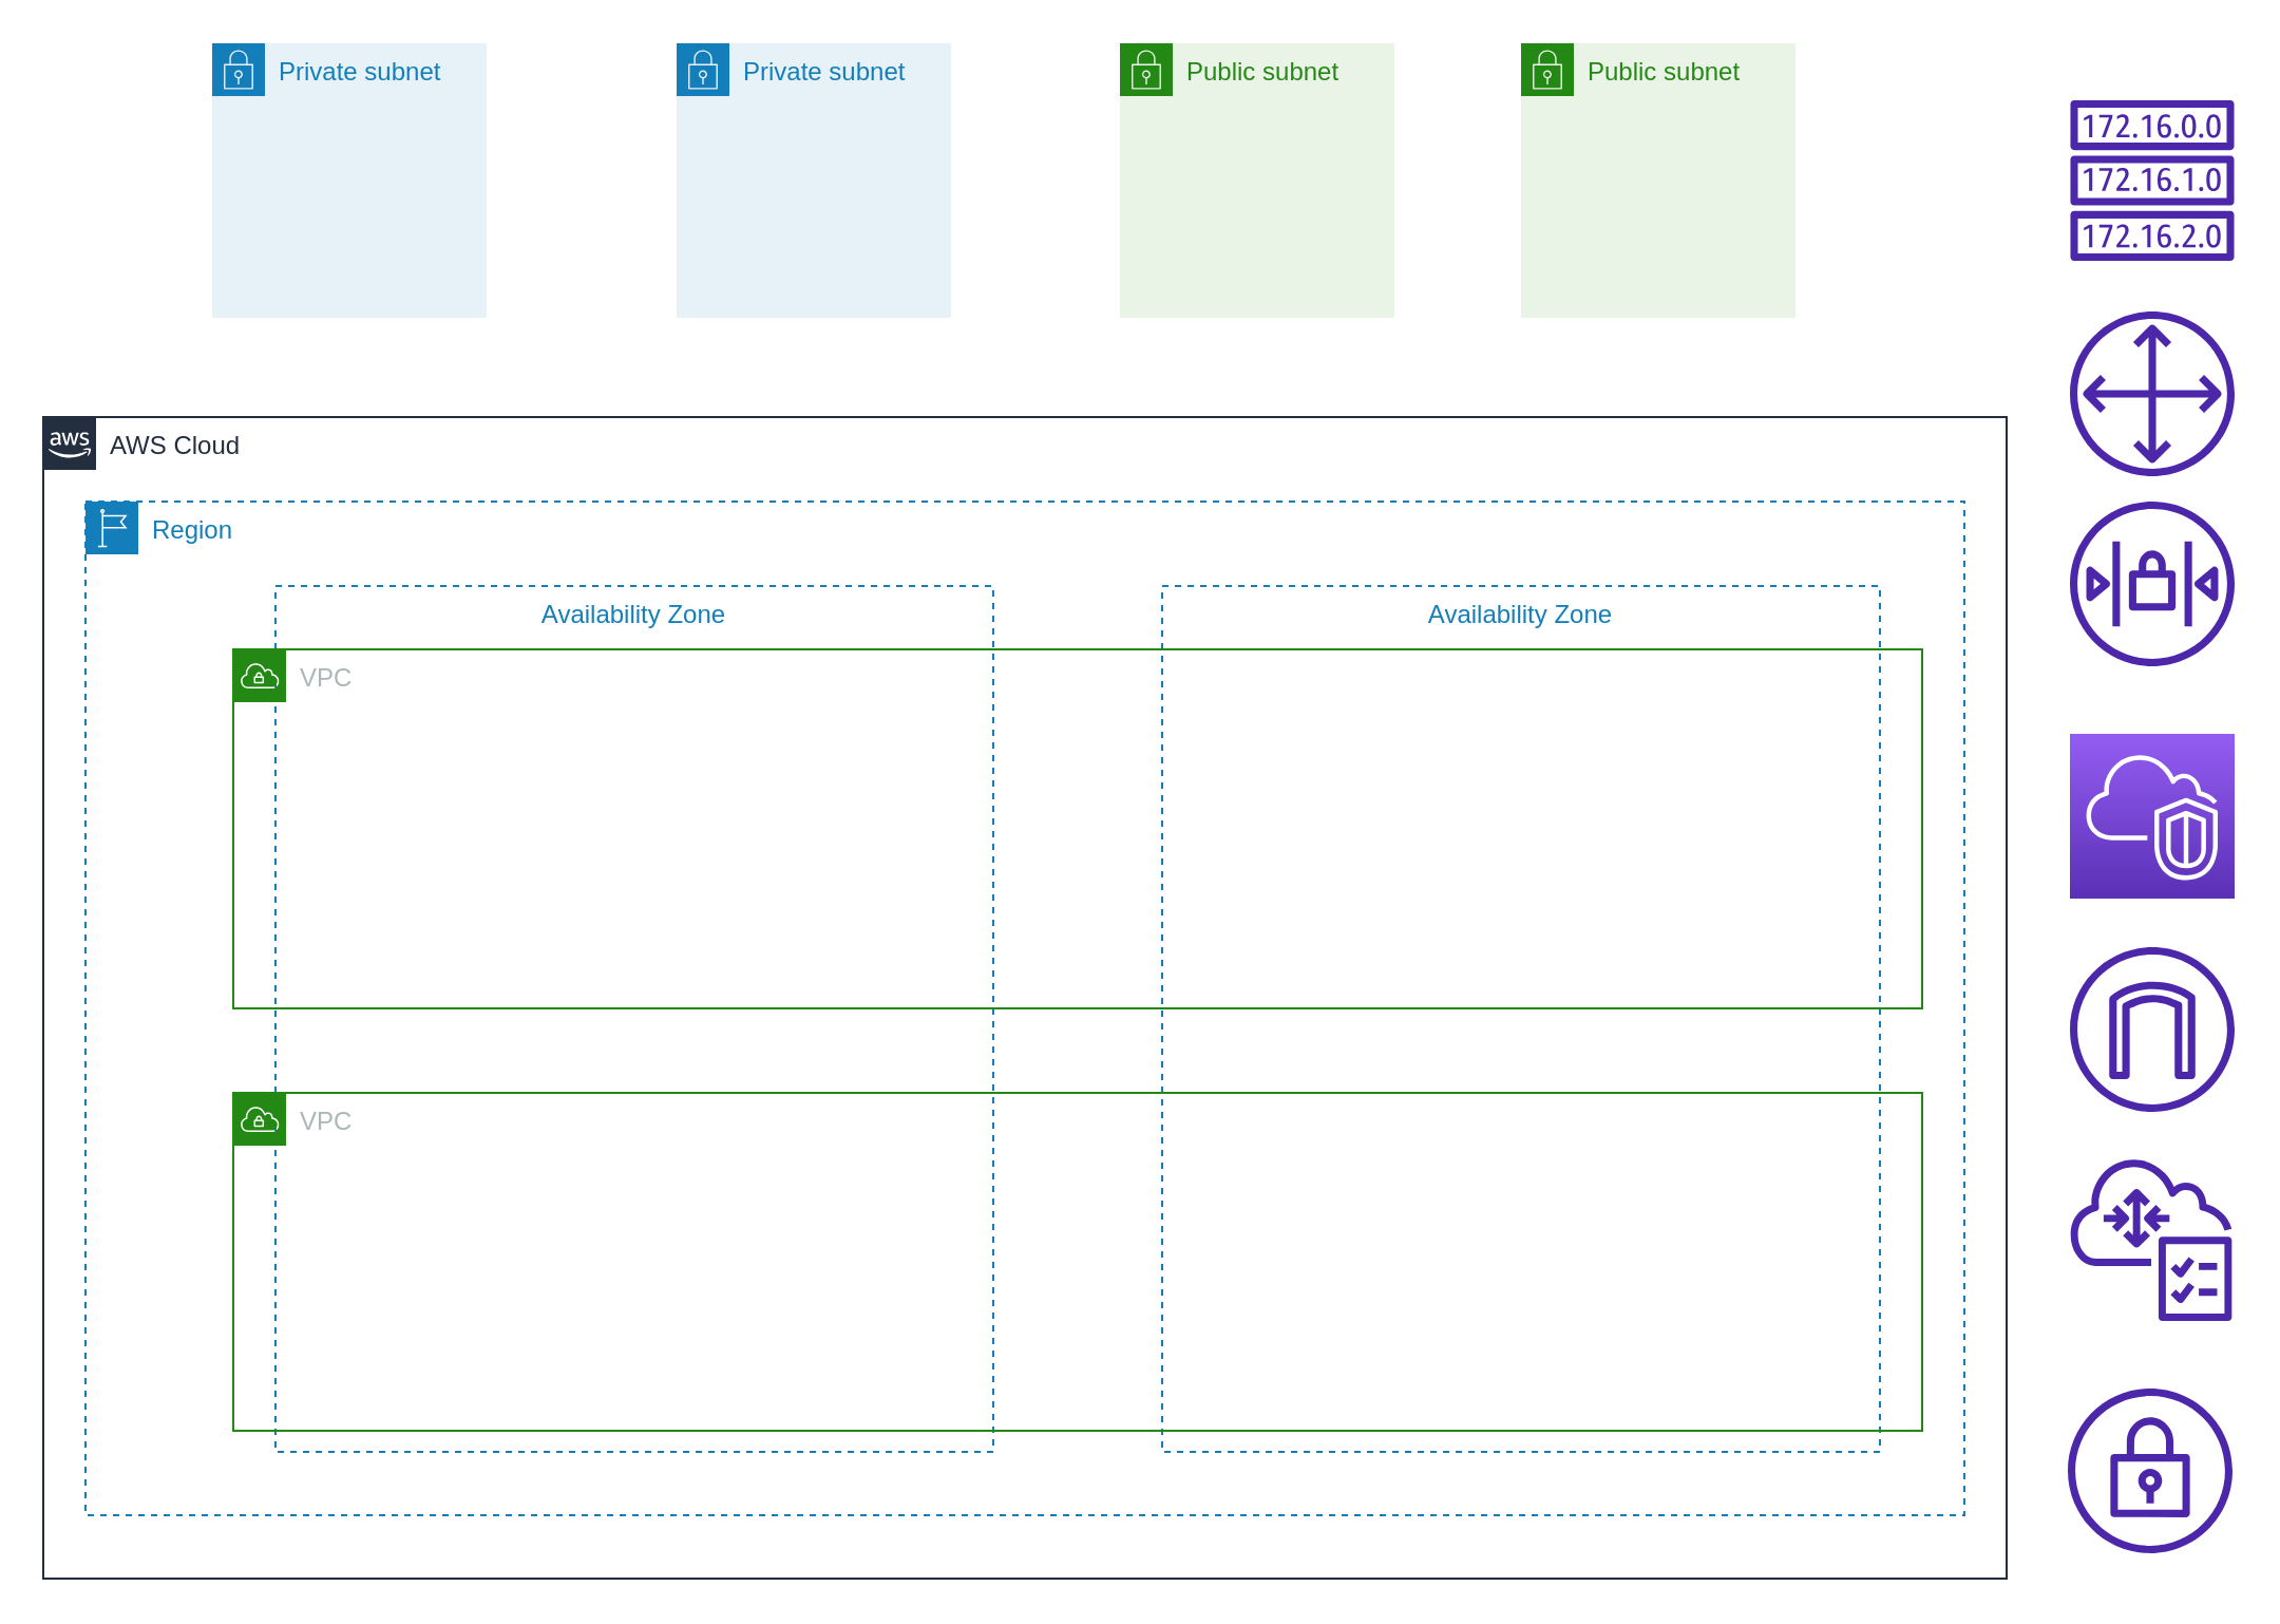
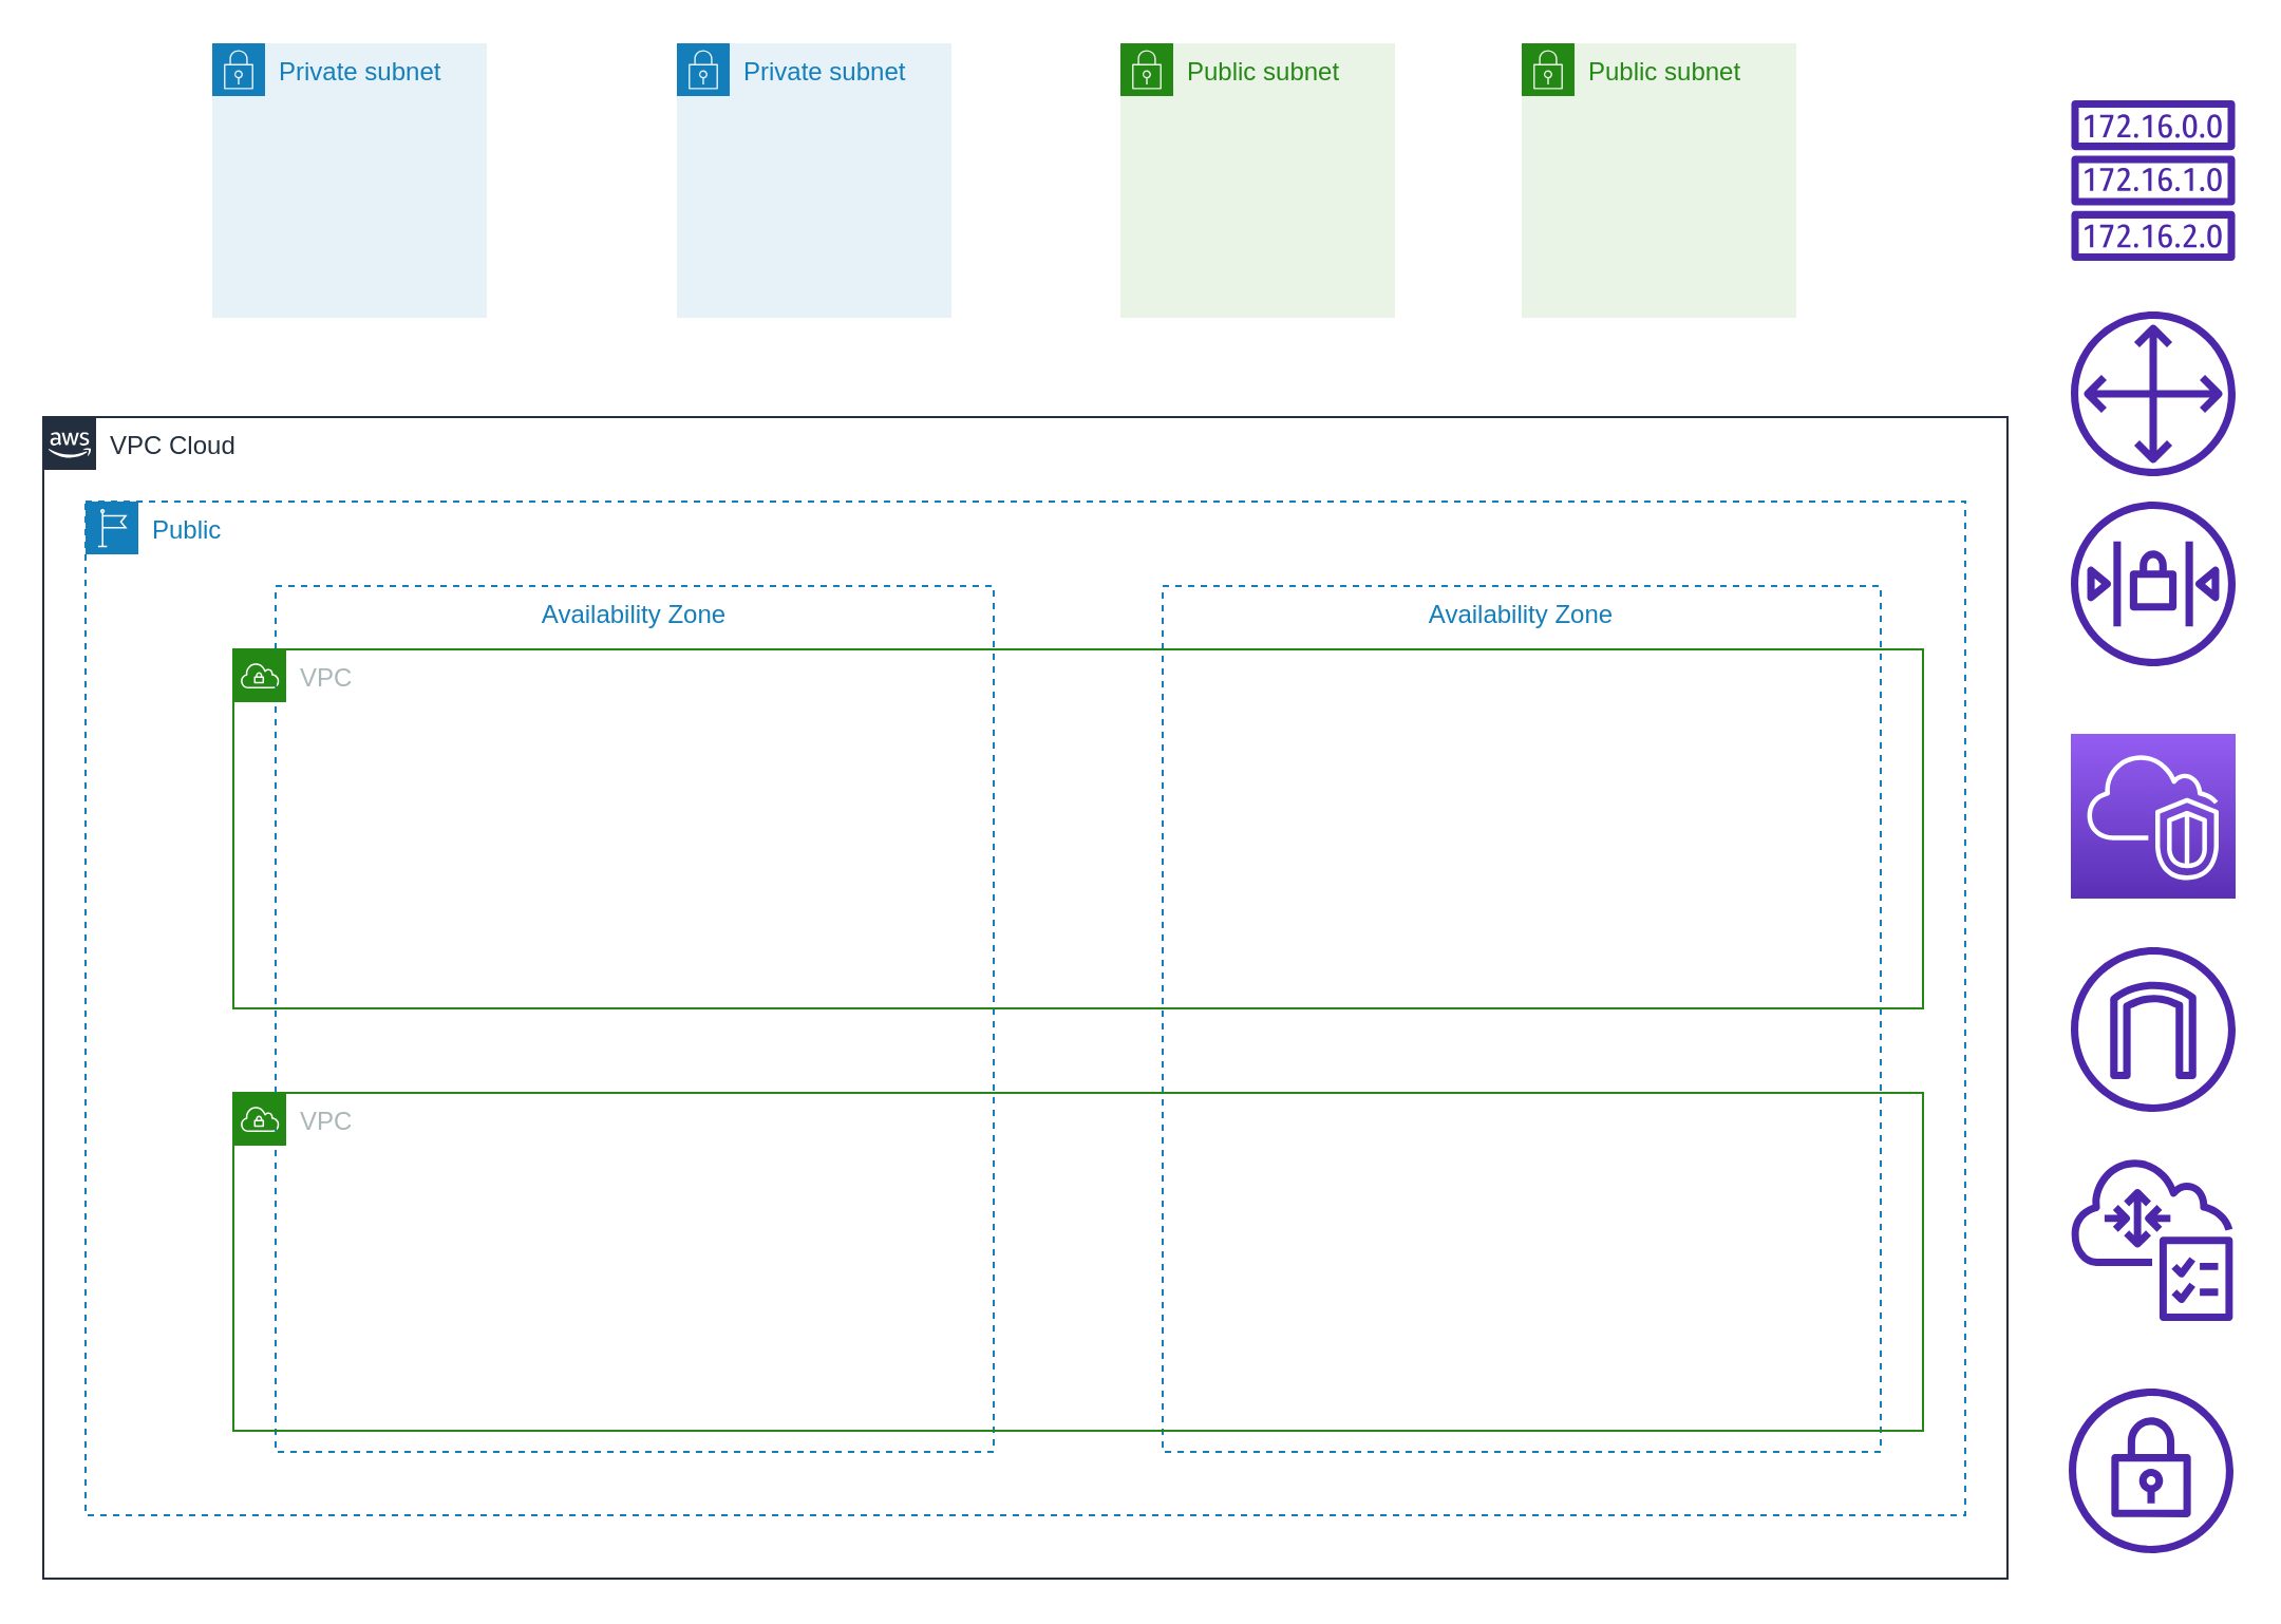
  <mxCell id="0" />
  <mxCell id="1" parent="0" />
- <mxCell id="2" value="AWS Cloud" style="points=[[0,0],[0.25,0],[0.5,0],[0.75,0],[1,0],[1,0.25],[1,0.5],[1,0.75],[1,1],[0.75,1],[0.5,1],[0.25,1],[0,1],[0,0.75],[0,0.5],[0,0.25]];outlineConnect=0;gradientColor=none;html=1;whiteSpace=wrap;fontSize=12;fontStyle=0;container=1;pointerEvents=0;collapsible=0;recursiveResize=0;shape=mxgraph.aws4.group;grIcon=mxgraph.aws4.group_aws_cloud_alt;strokeColor=#232F3E;fillColor=none;verticalAlign=top;align=left;spacingLeft=30;fontColor=#232F3E;dashed=0;" parent="1" vertex="1"><mxGeometry x="20" y="197" width="930" height="550" as="geometry" /></mxCell>
- <mxCell id="3" value="Region" style="points=[[0,0],[0.25,0],[0.5,0],[0.75,0],[1,0],[1,0.25],[1,0.5],[1,0.75],[1,1],[0.75,1],[0.5,1],[0.25,1],[0,1],[0,0.75],[0,0.5],[0,0.25]];outlineConnect=0;gradientColor=none;html=1;whiteSpace=wrap;fontSize=12;fontStyle=0;container=1;pointerEvents=0;collapsible=0;recursiveResize=0;shape=mxgraph.aws4.group;grIcon=mxgraph.aws4.group_region;strokeColor=#147EBA;fillColor=none;verticalAlign=top;align=left;spacingLeft=30;fontColor=#147EBA;dashed=1;" parent="2" vertex="1"><mxGeometry x="20" y="40" width="890" height="480" as="geometry" /></mxCell>
+ <mxCell id="2" value="VPC Cloud" style="points=[[0,0],[0.25,0],[0.5,0],[0.75,0],[1,0],[1,0.25],[1,0.5],[1,0.75],[1,1],[0.75,1],[0.5,1],[0.25,1],[0,1],[0,0.75],[0,0.5],[0,0.25]];outlineConnect=0;gradientColor=none;html=1;whiteSpace=wrap;fontSize=12;fontStyle=0;container=1;pointerEvents=0;collapsible=0;recursiveResize=0;shape=mxgraph.aws4.group;grIcon=mxgraph.aws4.group_aws_cloud_alt;strokeColor=#232F3E;fillColor=none;verticalAlign=top;align=left;spacingLeft=30;fontColor=#232F3E;dashed=0;" parent="1" vertex="1"><mxGeometry x="20" y="197" width="930" height="550" as="geometry" /></mxCell>
+ <mxCell id="3" value="Public" style="points=[[0,0],[0.25,0],[0.5,0],[0.75,0],[1,0],[1,0.25],[1,0.5],[1,0.75],[1,1],[0.75,1],[0.5,1],[0.25,1],[0,1],[0,0.75],[0,0.5],[0,0.25]];outlineConnect=0;gradientColor=none;html=1;whiteSpace=wrap;fontSize=12;fontStyle=0;container=1;pointerEvents=0;collapsible=0;recursiveResize=0;shape=mxgraph.aws4.group;grIcon=mxgraph.aws4.group_region;strokeColor=#147EBA;fillColor=none;verticalAlign=top;align=left;spacingLeft=30;fontColor=#147EBA;dashed=1;" parent="2" vertex="1"><mxGeometry x="20" y="40" width="890" height="480" as="geometry" /></mxCell>
  <mxCell id="4" value="Availability Zone" style="fillColor=none;strokeColor=#147EBA;dashed=1;verticalAlign=top;fontStyle=0;fontColor=#147EBA;" parent="3" vertex="1"><mxGeometry x="90" y="40" width="340" height="410" as="geometry" /></mxCell>
  <mxCell id="5" value="Availability Zone" style="fillColor=none;strokeColor=#147EBA;dashed=1;verticalAlign=top;fontStyle=0;fontColor=#147EBA;" parent="3" vertex="1"><mxGeometry x="510" y="40" width="340" height="410" as="geometry" /></mxCell>
  <mxCell id="6" value="VPC" style="points=[[0,0],[0.25,0],[0.5,0],[0.75,0],[1,0],[1,0.25],[1,0.5],[1,0.75],[1,1],[0.75,1],[0.5,1],[0.25,1],[0,1],[0,0.75],[0,0.5],[0,0.25]];outlineConnect=0;gradientColor=none;html=1;whiteSpace=wrap;fontSize=12;fontStyle=0;container=1;pointerEvents=0;collapsible=0;recursiveResize=0;shape=mxgraph.aws4.group;grIcon=mxgraph.aws4.group_vpc;strokeColor=#248814;fillColor=none;verticalAlign=top;align=left;spacingLeft=30;fontColor=#AAB7B8;dashed=0;" parent="3" vertex="1"><mxGeometry x="70" y="280" width="800" height="160" as="geometry" /></mxCell>
  <mxCell id="7" value="VPC" style="points=[[0,0],[0.25,0],[0.5,0],[0.75,0],[1,0],[1,0.25],[1,0.5],[1,0.75],[1,1],[0.75,1],[0.5,1],[0.25,1],[0,1],[0,0.75],[0,0.5],[0,0.25]];outlineConnect=0;gradientColor=none;html=1;whiteSpace=wrap;fontSize=12;fontStyle=0;container=1;pointerEvents=0;collapsible=0;recursiveResize=0;shape=mxgraph.aws4.group;grIcon=mxgraph.aws4.group_vpc;strokeColor=#248814;fillColor=none;verticalAlign=top;align=left;spacingLeft=30;fontColor=#AAB7B8;dashed=0;" parent="2" vertex="1"><mxGeometry x="90" y="110" width="800" height="170" as="geometry" /></mxCell>
  <mxCell id="8" value="Private subnet" style="points=[[0,0],[0.25,0],[0.5,0],[0.75,0],[1,0],[1,0.25],[1,0.5],[1,0.75],[1,1],[0.75,1],[0.5,1],[0.25,1],[0,1],[0,0.75],[0,0.5],[0,0.25]];outlineConnect=0;gradientColor=none;html=1;whiteSpace=wrap;fontSize=12;fontStyle=0;container=1;pointerEvents=0;collapsible=0;recursiveResize=0;shape=mxgraph.aws4.group;grIcon=mxgraph.aws4.group_security_group;grStroke=0;strokeColor=#147EBA;fillColor=#E6F2F8;verticalAlign=top;align=left;spacingLeft=30;fontColor=#147EBA;dashed=0;" parent="1" vertex="1"><mxGeometry x="100" y="20" width="130" height="130" as="geometry" /></mxCell>
  <mxCell id="9" value="Private subnet" style="points=[[0,0],[0.25,0],[0.5,0],[0.75,0],[1,0],[1,0.25],[1,0.5],[1,0.75],[1,1],[0.75,1],[0.5,1],[0.25,1],[0,1],[0,0.75],[0,0.5],[0,0.25]];outlineConnect=0;gradientColor=none;html=1;whiteSpace=wrap;fontSize=12;fontStyle=0;container=1;pointerEvents=0;collapsible=0;recursiveResize=0;shape=mxgraph.aws4.group;grIcon=mxgraph.aws4.group_security_group;grStroke=0;strokeColor=#147EBA;fillColor=#E6F2F8;verticalAlign=top;align=left;spacingLeft=30;fontColor=#147EBA;dashed=0;" parent="1" vertex="1"><mxGeometry x="320" y="20" width="130" height="130" as="geometry" /></mxCell>
  <mxCell id="10" value="Public subnet" style="points=[[0,0],[0.25,0],[0.5,0],[0.75,0],[1,0],[1,0.25],[1,0.5],[1,0.75],[1,1],[0.75,1],[0.5,1],[0.25,1],[0,1],[0,0.75],[0,0.5],[0,0.25]];outlineConnect=0;gradientColor=none;html=1;whiteSpace=wrap;fontSize=12;fontStyle=0;container=1;pointerEvents=0;collapsible=0;recursiveResize=0;shape=mxgraph.aws4.group;grIcon=mxgraph.aws4.group_security_group;grStroke=0;strokeColor=#248814;fillColor=#E9F3E6;verticalAlign=top;align=left;spacingLeft=30;fontColor=#248814;dashed=0;" parent="1" vertex="1"><mxGeometry x="530" y="20" width="130" height="130" as="geometry" /></mxCell>
  <mxCell id="11" value="Public subnet" style="points=[[0,0],[0.25,0],[0.5,0],[0.75,0],[1,0],[1,0.25],[1,0.5],[1,0.75],[1,1],[0.75,1],[0.5,1],[0.25,1],[0,1],[0,0.75],[0,0.5],[0,0.25]];outlineConnect=0;gradientColor=none;html=1;whiteSpace=wrap;fontSize=12;fontStyle=0;container=1;pointerEvents=0;collapsible=0;recursiveResize=0;shape=mxgraph.aws4.group;grIcon=mxgraph.aws4.group_security_group;grStroke=0;strokeColor=#248814;fillColor=#E9F3E6;verticalAlign=top;align=left;spacingLeft=30;fontColor=#248814;dashed=0;" parent="1" vertex="1"><mxGeometry x="720" y="20" width="130" height="130" as="geometry" /></mxCell>
  <mxCell id="12" value="" style="sketch=0;outlineConnect=0;fontColor=#232F3E;gradientColor=none;fillColor=#4D27AA;strokeColor=none;dashed=0;verticalLabelPosition=bottom;verticalAlign=top;align=center;html=1;fontSize=12;fontStyle=0;aspect=fixed;pointerEvents=1;shape=mxgraph.aws4.route_table;" parent="1" vertex="1"><mxGeometry x="980" y="47" width="78" height="76" as="geometry" /></mxCell>
  <mxCell id="13" value="" style="sketch=0;outlineConnect=0;fontColor=#232F3E;gradientColor=none;fillColor=#4D27AA;strokeColor=none;dashed=0;verticalLabelPosition=bottom;verticalAlign=top;align=center;html=1;fontSize=12;fontStyle=0;aspect=fixed;pointerEvents=1;shape=mxgraph.aws4.customer_gateway;" parent="1" vertex="1"><mxGeometry x="980" y="147" width="78" height="78" as="geometry" /></mxCell>
  <mxCell id="14" value="" style="sketch=0;outlineConnect=0;fontColor=#232F3E;gradientColor=none;fillColor=#4D27AA;strokeColor=none;dashed=0;verticalLabelPosition=bottom;verticalAlign=top;align=center;html=1;fontSize=12;fontStyle=0;aspect=fixed;pointerEvents=1;shape=mxgraph.aws4.network_access_control_list;" parent="1" vertex="1"><mxGeometry x="980" y="237" width="78" height="78" as="geometry" /></mxCell>
  <mxCell id="15" value="" style="sketch=0;points=[[0,0,0],[0.25,0,0],[0.5,0,0],[0.75,0,0],[1,0,0],[0,1,0],[0.25,1,0],[0.5,1,0],[0.75,1,0],[1,1,0],[0,0.25,0],[0,0.5,0],[0,0.75,0],[1,0.25,0],[1,0.5,0],[1,0.75,0]];outlineConnect=0;fontColor=#232F3E;gradientColor=#945DF2;gradientDirection=north;fillColor=#5A30B5;strokeColor=#ffffff;dashed=0;verticalLabelPosition=bottom;verticalAlign=top;align=center;html=1;fontSize=12;fontStyle=0;aspect=fixed;shape=mxgraph.aws4.resourceIcon;resIcon=mxgraph.aws4.vpc;" parent="1" vertex="1"><mxGeometry x="980" y="347" width="78" height="78" as="geometry" /></mxCell>
  <mxCell id="16" value="" style="sketch=0;outlineConnect=0;fontColor=#232F3E;gradientColor=none;fillColor=#4D27AA;strokeColor=none;dashed=0;verticalLabelPosition=bottom;verticalAlign=top;align=center;html=1;fontSize=12;fontStyle=0;aspect=fixed;pointerEvents=1;shape=mxgraph.aws4.internet_gateway;" parent="1" vertex="1"><mxGeometry x="980" y="448" width="78" height="78" as="geometry" /></mxCell>
  <mxCell id="17" value="" style="sketch=0;outlineConnect=0;fontColor=#232F3E;gradientColor=none;fillColor=#4D27AA;strokeColor=none;dashed=0;verticalLabelPosition=bottom;verticalAlign=top;align=center;html=1;fontSize=12;fontStyle=0;aspect=fixed;pointerEvents=1;shape=mxgraph.aws4.vpc_network_access_analyzer;" parent="1" vertex="1"><mxGeometry x="980" y="547" width="77" height="78" as="geometry" /></mxCell>
  <mxCell id="18" value="" style="sketch=0;outlineConnect=0;fontColor=#232F3E;gradientColor=none;fillColor=#4D27AA;strokeColor=none;dashed=0;verticalLabelPosition=bottom;verticalAlign=top;align=center;html=1;fontSize=12;fontStyle=0;aspect=fixed;pointerEvents=1;shape=mxgraph.aws4.vpn_gateway;" parent="1" vertex="1"><mxGeometry x="979" y="657" width="78" height="78" as="geometry" /></mxCell>
  <mxCell id="19" value="Untitled Layer" parent="0" />
